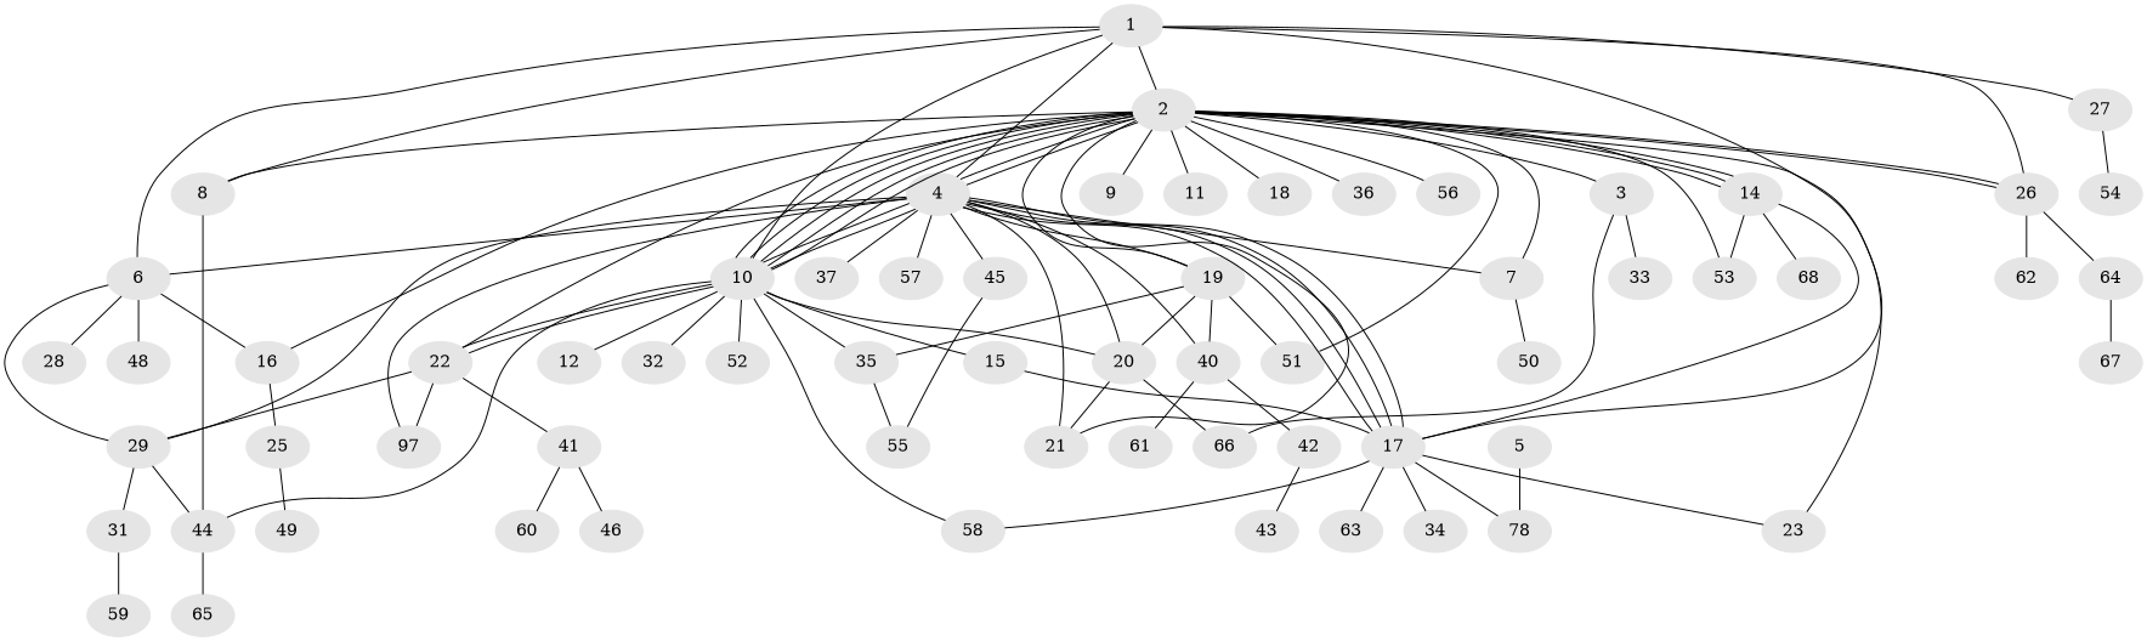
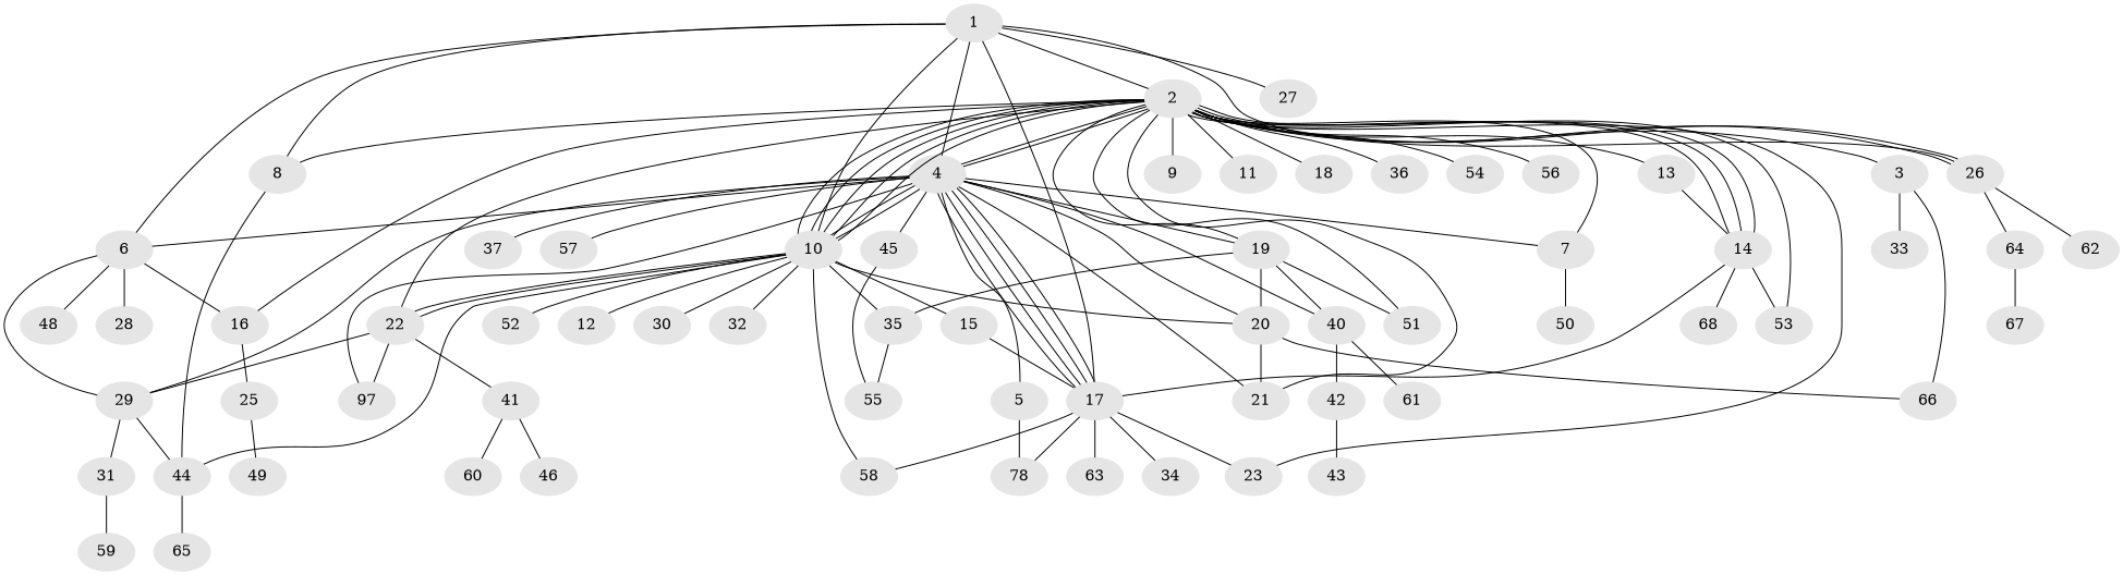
  graph {
    node [color=gray90 style=filled]
    1
    2
    4
    8
    10
    17
    26
    27
    6
    3
    7
    9
    11
+   13
    14
    16
    18
    19
    21
    22
    23
    36
    51
    53
    54
    56
    5
    20
    29
    37
    40
    45
    n33 [label=97]
    57
    44
    12
    15
+   30
    32
    35
    52
    58
    n43 [label=78]
    34
    63
    62
    64
    33
    66
    50
    68
    25
    41
    48
    28
    31
    42
    61
    65
    55
    49
    43
    46
    60
    67
    59
    1 -- 2
    1 -- 4
    1 -- 8
    1 -- 10
    1 -- 17
    1 -- 26
    1 -- 27
    1 -- 6
    2 -- 4
    2 -- 4
    2 -- 8
    2 -- 10
    2 -- 10
    2 -- 10
    2 -- 10
    2 -- 10
    2 -- 26
    2 -- 26
    2 -- 3
    2 -- 7
    2 -- 9
    2 -- 11
+   2 -- 13
    2 -- 14
    2 -- 14
    2 -- 14
    2 -- 16
    2 -- 18
    2 -- 19
    2 -- 21
    2 -- 22
    2 -- 23
    2 -- 36
    2 -- 51
    2 -- 53
-   27 -- 54
+   2 -- 54
    2 -- 56
    4 -- 10
    4 -- 10
    4 -- 17
    4 -- 17
    4 -- 17
    4 -- 17
    4 -- 6
    4 -- 7
    4 -- 19
    4 -- 21
+   4 -- 5
    4 -- 20
    4 -- 29
    4 -- 37
    4 -- 40
    4 -- 45
    4 -- n33
    4 -- 57
    8 -- 44
    10 -- 22
    10 -- 22
    10 -- 20
    10 -- 44
    10 -- 12
    10 -- 15
+   10 -- 30
    10 -- 32
    10 -- 35
    10 -- 52
    10 -- 58
    17 -- 23
    17 -- 58
    17 -- n43
    17 -- 34
    17 -- 63
    26 -- 62
    26 -- 64
    6 -- 16
    6 -- 29
    6 -- 48
    6 -- 28
    3 -- 33
    3 -- 66
    7 -- 50
+   13 -- 14
    14 -- 17
    14 -- 53
    14 -- 68
    16 -- 25
    19 -- 51
    19 -- 20
    19 -- 40
    19 -- 35
    22 -- 29
    22 -- n33
    22 -- 41
    5 -- n43
    20 -- 21
    20 -- 66
    29 -- 44
    29 -- 31
    40 -- 42
    40 -- 61
    45 -- 55
    44 -- 65
    15 -- 17
    35 -- 55
    64 -- 67
    25 -- 49
    41 -- 46
    41 -- 60
    31 -- 59
    42 -- 43
  }
